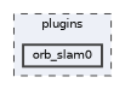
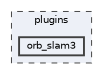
  digraph {
    compound=true
-   n1 [color=grey25 fillcolor="#edf0f7" fontname=Helvetica fontsize=10 height=0.2 label=orb_slam0 shape=box style="filled,bold" width=0.4]
+   n1 [color=grey25 fillcolor="#edf0f7" fontname=Helvetica fontsize=10 height=0.2 label=orb_slam3 shape=box style="filled,bold" width=0.4]
    subgraph cluster_1 {
      bgcolor="#edf0f7"
      fontname=Helvetica
      fontsize=10
      label=plugins
      pencolor=grey25
      style="filled,dashed"
      n1
    }
  }
